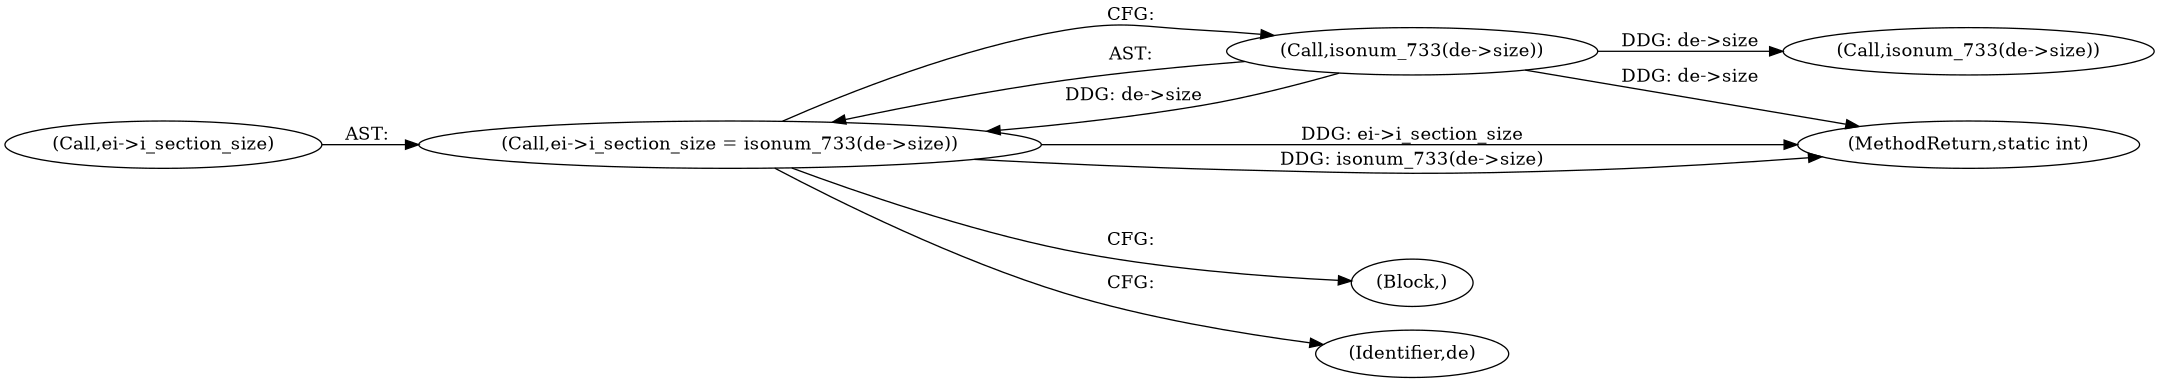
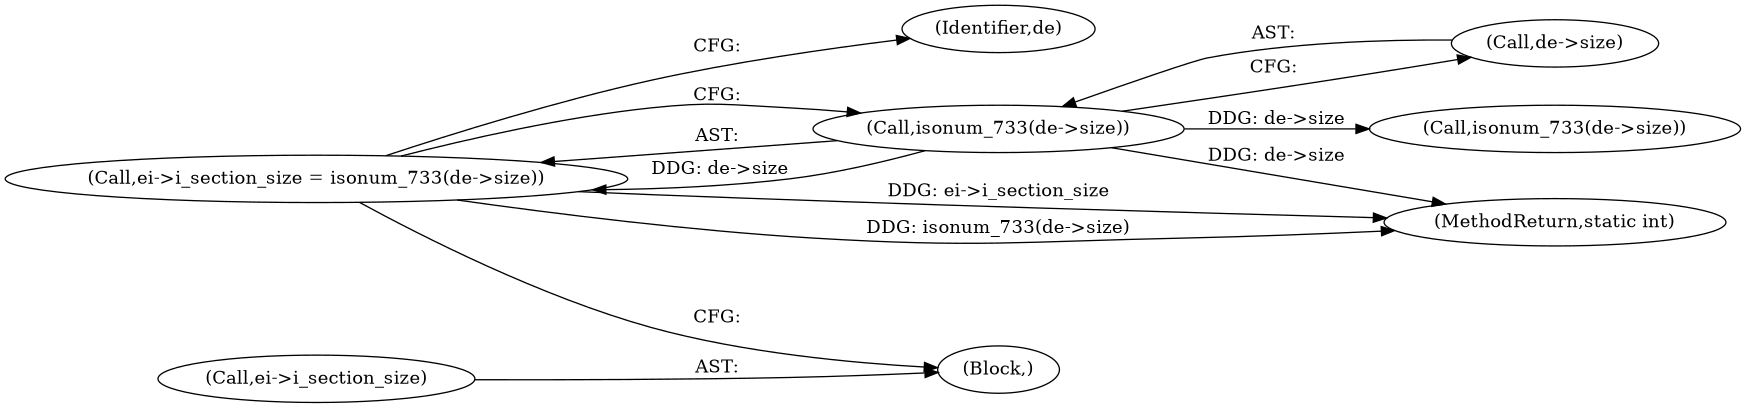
  digraph {
    rankdir=LR
    n1 [label="(Call,ei->i_section_size = isonum_733(de->size))"]
    n2 [label="(Call,isonum_733(de->size))"]
    n3 [label="(MethodReturn,static int)"]
    n4 [label="(Block,)"]
    n5 [label="(Identifier,de)"]
    n6 [label="(Call,isonum_733(de->size))"]
+   n7 [label="(Call,de->size)"]
    n8 [label="(Call,ei->i_section_size)"]
    n1 -> n2 [label="CFG: "]
    n1 -> n3 [label="DDG: ei->i_section_size"]
    n1 -> n3 [label="DDG: isonum_733(de->size)"]
    n1 -> n4 [label="CFG: "]
    n1 -> n5 [label="CFG: "]
    n2 -> n1 [label="AST: "]
    n2 -> n1 [label="DDG: de->size"]
    n2 -> n3 [label="DDG: de->size"]
    n2 -> n6 [label="DDG: de->size"]
-   n8 -> n1 [label="AST: "]
+   n2 -> n7 [label="CFG: "]
+   n7 -> n2 [label="AST: "]
+   n8 -> n4 [label="AST: "]
  }
